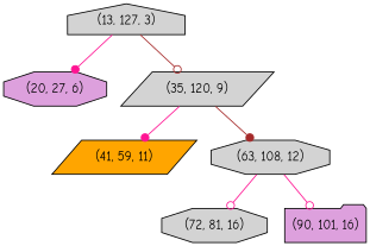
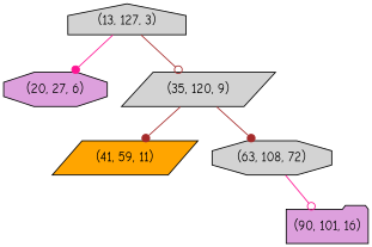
  digraph {
    fontname="Comic Neue"
    node [fillcolor=lightgrey fontname="Comic Neue" shape=octagon style=filled]
    edge [arrowhead=dot color=deeppink fontname="Comic Neue"]
    "(13, 127, 3)" [shape=house]
    "(20, 27, 6)" [fillcolor=plum]
    "(35, 120, 9)" [shape=parallelogram]
    "(41, 59, 11)" [fillcolor=orange shape=parallelogram]
-   "(63, 108, 12)"
-   "(72, 81, 16)"
+   "(63, 108, 12)" [label="(63, 108, 72)"]
    "(90, 101, 16)" [fillcolor=plum shape=folder]
    "(13, 127, 3)" -> "(20, 27, 6)"
    "(13, 127, 3)" -> "(35, 120, 9)" [arrowhead=odot color=brown]
-   "(35, 120, 9)" -> "(41, 59, 11)"
+   "(35, 120, 9)" -> "(41, 59, 11)" [color=brown]
    "(35, 120, 9)" -> "(63, 108, 12)" [color=brown]
-   "(63, 108, 12)" -> "(72, 81, 16)" [arrowhead=odot]
    "(63, 108, 12)" -> "(90, 101, 16)" [arrowhead=odot]
  }
